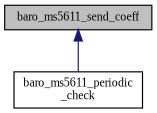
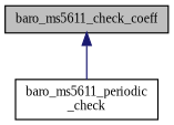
  digraph {
    rankdir=TB
    fontname="Liberation Serif"
    node [color=black fontname="Liberation Serif" fontsize=10 shape=record style=filled]
-   n1 [fillcolor=grey75 fontcolor=black height=0.2 label=baro_ms5611_send_coeff width=0.4]
+   n1 [fillcolor=grey75 fontcolor=black height=0.2 label=baro_ms5611_check_coeff width=0.4]
    n2 [fillcolor=white height=0.2 label="baro_ms5611_periodic\l_check" width=0.4]
    n1 -> n2 [color=midnightblue dir=back fontname="Liberation Serif" fontsize=10 labelfontname=FreeSans labelfontsize=10 style=solid]
  }
